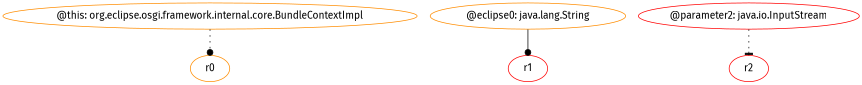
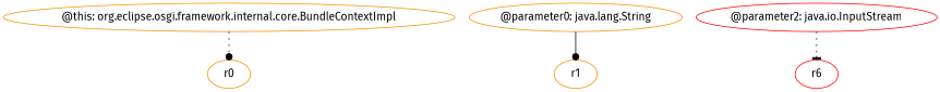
  digraph {
    fontname="Fira Sans"
    node [color=darkorange fontname="Fira Sans"]
    edge [arrowhead=dot fontname="Fira Sans" style=dotted]
    n1 [label="@this: org.eclipse.osgi.framework.internal.core.BundleContextImpl"]
    n2 [label=r0]
-   n3 [label="@eclipse0: java.lang.String"]
-   n4 [color=red label=r1]
+   n3 [label="@parameter0: java.lang.String"]
+   n4 [label=r1]
    n5 [color=red label="@parameter2: java.io.InputStream"]
-   n6 [color=red label=r2]
+   n6 [color=red label=r6]
    n1 -> n2
    n3 -> n4 [style=solid]
    n5 -> n6 [arrowhead=tee]
  }
